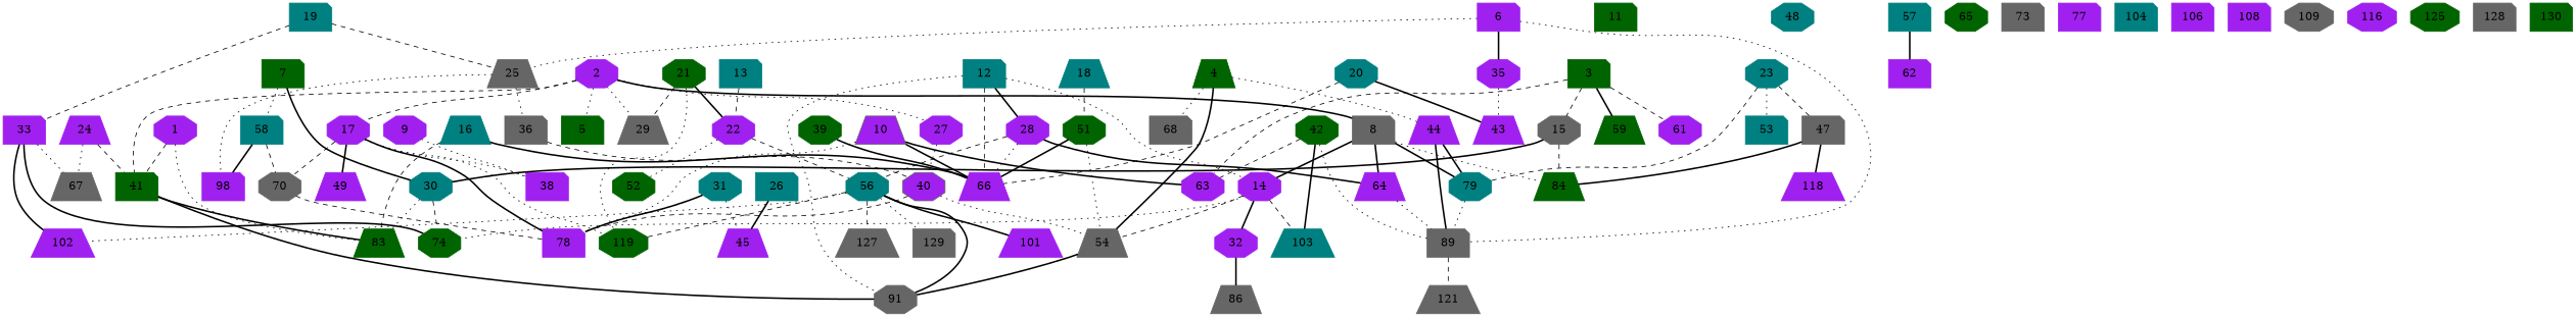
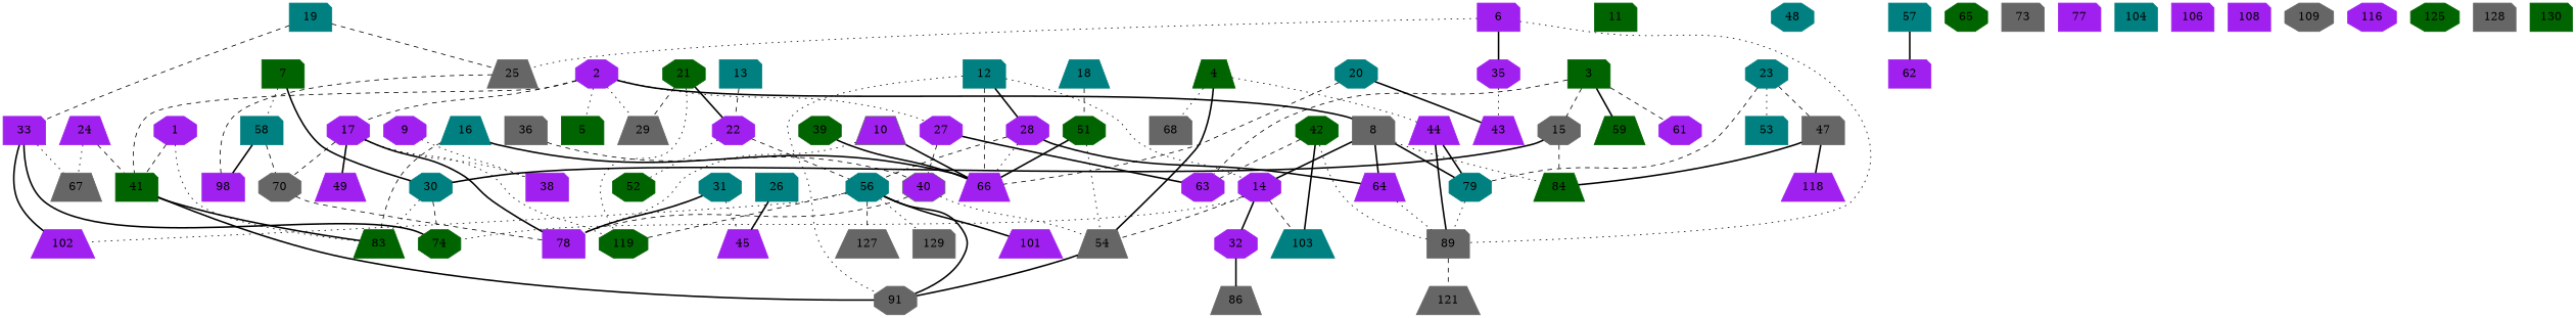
  graph {
    node [color=purple shape=octagon style=filled]
    edge [style=bold]
    1 [super="+93"]
    41 [color=darkgreen shape=note super="+72"]
    83 [color=darkgreen shape=trapezium super="+113"]
    91 [color=gray40]
    54 [color=gray40 shape=trapezium super="+94"]
    2 [super="+75"]
    5 [color=darkgreen shape=note]
    8 [color=gray40 shape=note super="+85"]
    17 [super="+55"]
    27 [super="+46"]
    29 [color=gray40 shape=trapezium]
    14 [super="+111"]
    64 [shape=trapezium super="+117"]
    79 [color=teal super="+107"]
    84 [color=darkgreen shape=trapezium]
    38 [shape=note]
    78 [shape=note super="+110"]
    49 [shape=trapezium]
    70 [color=gray40 super="+80"]
    119 [color=darkgreen]
    63
    40 [color=gray40 fillcolor=purple]
    3 [color=darkgreen shape=note super="+99"]
    15 [color=gray40]
    59 [color=darkgreen shape=trapezium]
    61
    30 [color=teal]
    4 [color=darkgreen shape=trapezium super="+105"]
    44 [shape=trapezium super="+131"]
    68 [color=gray40 shape=note]
    89 [color=gray40 shape=note super="+114"]
    25 [color=gray40 shape=trapezium super="+50"]
    36 [color=gray40 shape=note]
    98 [shape=note]
    6 [shape=note]
    35 [super="+97"]
    43 [shape=trapezium]
    121 [color=gray40 shape=trapezium]
    7 [color=darkgreen shape=note super="+81"]
    58 [color=teal shape=note super="+90"]
    74 [color=darkgreen super="+122"]
    32
    103 [color=teal shape=trapezium]
    9
    10 [color=gray40 fillcolor=purple shape=trapezium super="+126"]
    66 [shape=trapezium super="+100"]
    11 [color=darkgreen shape=note]
    12 [color=teal shape=note]
    28 [super="+71"]
    56 [color=teal super="+76"]
    22 [super="+37"]
    52 [color=darkgreen super="+88"]
    13 [color=teal shape=note]
    86 [color=gray40 shape=trapezium]
    16 [color=teal shape=trapezium super="+69"]
    51 [color=darkgreen super="+95"]
    18 [color=teal shape=trapezium]
    19 [color=teal shape=note]
    33 [shape=note super="+60"]
    67 [color=gray40 shape=trapezium]
    102 [shape=trapezium super="+123"]
    20 [color=teal]
    21 [color=darkgreen]
    101 [shape=trapezium]
    127 [color=gray40 shape=trapezium]
    129 [color=gray40 shape=note]
    23 [color=teal super="+120"]
    47 [color=gray40 shape=note super="+115"]
    53 [color=teal shape=note]
    118 [shape=trapezium]
    24 [shape=trapezium super="+34"]
    45 [shape=trapezium super="+87"]
    26 [color=teal shape=note]
    31 [color=teal super="+82"]
    39 [color=darkgreen]
    42 [color=darkgreen super="+112"]
    48 [color=teal super="+96"]
    62 [shape=note super="+132"]
    57 [color=teal shape=note]
    65 [color=darkgreen]
    73 [color=gray40 shape=note]
    77 [shape=note]
    104 [color=teal shape=note]
    106 [shape=note]
    108 [shape=note]
    109 [color=gray40]
    116
    125 [color=darkgreen]
    128 [color=gray40 shape=note]
    130 [color=darkgreen shape=note]
    1 -- 41 [style=dashed]
    1 -- 83 [style=dotted]
    41 -- 83
    41 -- 91
    54 -- 91
    2 -- 41 [style=dashed]
    2 -- 5 [style=dotted]
    2 -- 8
    2 -- 17 [style=dashed]
    2 -- 27 [style=dotted]
    2 -- 29 [style=dotted]
    8 -- 14
    8 -- 64
    8 -- 79
    8 -- 84 [style=dotted]
    17 -- 38 [style=dotted]
    17 -- 78
    17 -- 49
    17 -- 70 [style=dashed]
    17 -- 119 [style=dotted]
-   10 -- 63
-   27 -- 40 [style=dotted]
+   27 -- 63
+   27 -- 40 [style=dashed]
    14 -- 54 [style=dashed]
    14 -- 74 [style=dotted]
    14 -- 32
    14 -- 103 [style=dashed]
    64 -- 89 [style=dotted]
    79 -- 89 [style=dotted weight=2]
    70 -- 78 [style=dashed]
    40 -- 54 [style=dotted]
    40 -- 78 [style=dashed]
    3 -- 63 [style=dashed]
    3 -- 15 [style=dashed]
    3 -- 59
    3 -- 61 [style=dashed]
    15 -- 84 [style=dashed]
    15 -- 30
    30 -- 83 [style=dotted]
    30 -- 74 [style=dashed]
    4 -- 54
    4 -- 44 [style=dotted]
    4 -- 68 [style=dotted]
    44 -- 79
    44 -- 89
    89 -- 121 [style=dashed]
-   25 -- 36 [style=dotted]
-   25 -- 98 [style=dotted]
+   25 -- 98 [style=dashed]
    36 -- 40 [style=dashed]
    6 -- 89 [style=dotted]
    6 -- 25 [style=dotted]
    6 -- 35
    35 -- 43 [style=dotted]
    7 -- 30
    7 -- 58 [style=dotted]
    58 -- 70 [style=dashed]
    58 -- 98
    32 -- 86
    9 -- 38 [style=dotted]
    10 -- 78 [style=dotted]
    10 -- 66
    12 -- 91 [style=dotted]
    12 -- 14 [style=dotted]
    12 -- 66 [style=dashed weight=2]
    12 -- 28
    28 -- 64
    28 -- 66 [style=dotted]
    28 -- 56 [style=dashed]
    56 -- 91
    56 -- 119 [style=dashed]
    56 -- 102 [style=dotted]
    56 -- 101
    56 -- 127 [style=dashed]
    56 -- 129 [style=dotted]
    22 -- 56 [style=dashed]
    22 -- 52 [style=dotted]
    13 -- 22 [style=dashed]
    16 -- 83 [style=dashed weight=2]
    16 -- 66
    51 -- 54 [style=dotted]
    51 -- 66
    18 -- 51 [style=dashed]
    19 -- 25 [style=dashed]
    19 -- 33 [style=dashed]
    33 -- 74
    33 -- 67 [style=dotted]
    33 -- 102
    20 -- 43
    20 -- 66 [style=dashed]
    21 -- 29 [style=dashed]
    21 -- 119 [style=dotted]
    21 -- 22
    23 -- 79 [style=dashed]
    23 -- 47 [style=dashed]
    23 -- 53 [style=dotted]
    47 -- 84
    47 -- 118
    24 -- 41 [style=dashed]
    24 -- 67 [style=dotted]
    26 -- 45
    31 -- 78
    31 -- 45 [style=dotted]
    39 -- 66
    42 -- 63 [style=dashed]
    42 -- 89 [style=dotted]
    42 -- 103
    57 -- 62
  }
